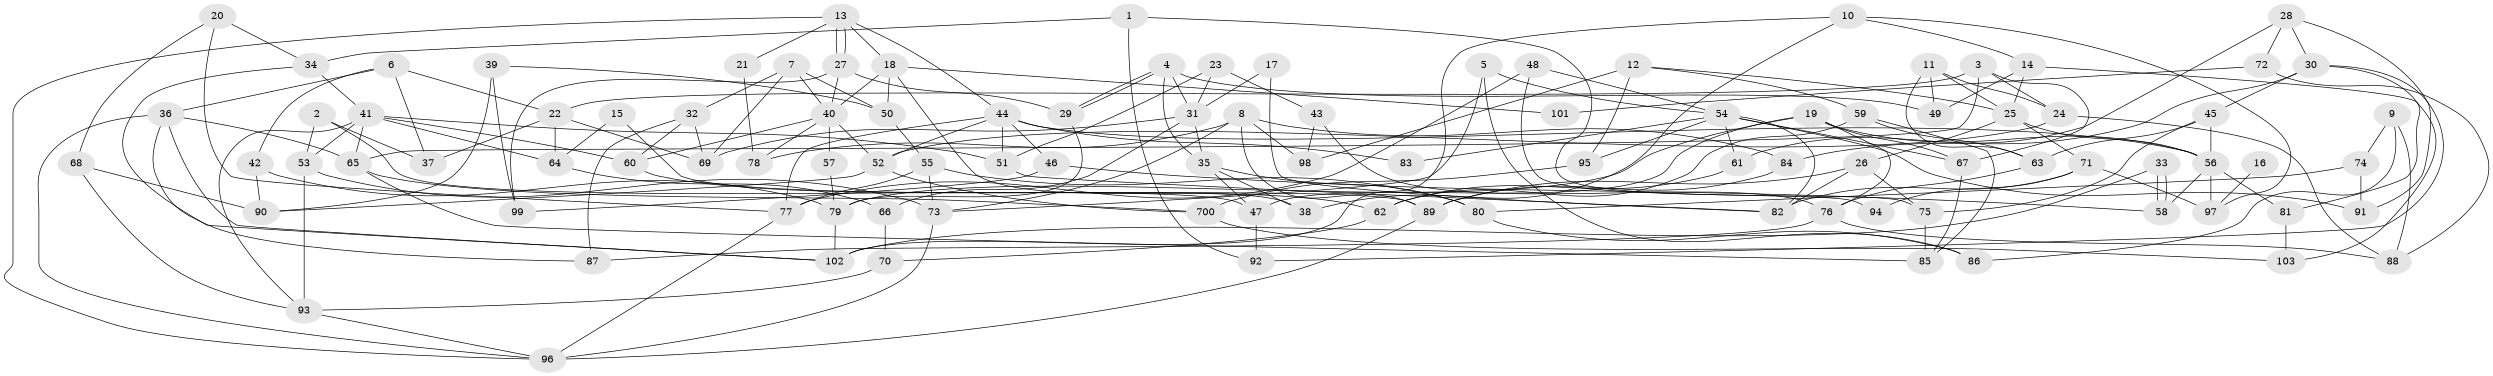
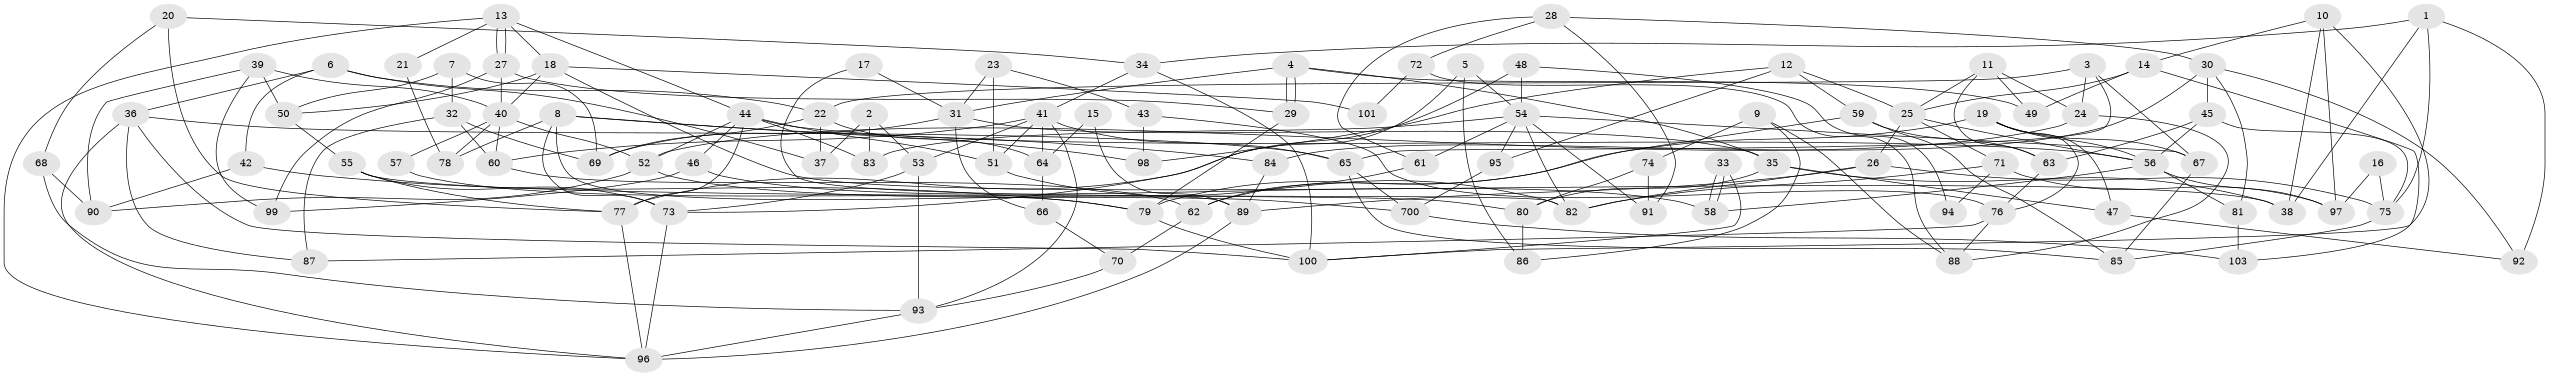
  graph {
    node [color=gray90 style=filled]
    1
    34
    38
    75
    92
    41
-   102
+   102 [label=100]
    85
    2
    37
    47
    53
    73
    93
    3
    22
    24
    65
    67
    69
    64
    88
    52
    n24 [label=700]
    4
    29
    31
    35
    49
    79
    66
    80
    5
    54
    86
    95
    82
    61
    91
    83
    96
    6
    36
    42
    87
    90
    7
    50
    32
    51
    60
    55
    8
    78
    84
    89
    98
    9
    74
    10
    14
    97
    25
    103
    11
    63
    56
    26
    71
    76
    12
    59
    62
    13
    18
    21
    27
    44
    40
    101
    99
    77
    46
    15
    16
    17
    57
    19
    81
    58
    20
    68
    23
    43
    94
    28
    30
    72
    45
    70
    33
    39
    48
    1 -- 34
+   1 -- 38
    1 -- 75
    1 -- 92
    34 -- 41
    34 -- 102
    75 -- 85
    41 -- 53
    41 -- 93
    41 -- 65
    41 -- 64
    41 -- 51
    41 -- 60
    2 -- 37
-   2 -- 47
+   2 -- 83
    2 -- 53
    47 -- 92
    53 -- 73
    53 -- 93
    73 -- 96
    93 -- 96
    3 -- 22
    3 -- 24
    3 -- 65
    3 -- 67
    22 -- 37
    22 -- 69
    22 -- 64
    24 -- 88
    24 -- 52
    65 -- 85
    65 -- n24
    67 -- 85
    64 -- 66
    52 -- n24
    52 -- 90
    n24 -- 103
    4 -- 29
    4 -- 29
    4 -- 31
    4 -- 35
    4 -- 49
    29 -- 79
    31 -- 69
    31 -- 35
    31 -- 66
    35 -- 38
    35 -- 47
    35 -- 80
    79 -- 102
    66 -- 70
    80 -- 86
    5 -- 73
    5 -- 54
    5 -- 86
    54 -- 67
    54 -- 95
    54 -- 82
    54 -- 61
    54 -- 91
    54 -- 83
    95 -- n24
    61 -- 62
    6 -- 37
    6 -- 22
    6 -- 36
    6 -- 42
    36 -- 102
    36 -- 65
    36 -- 96
    36 -- 87
    42 -- 79
    42 -- 90
    7 -- 69
    7 -- 50
    7 -- 32
    50 -- 55
    32 -- 69
    32 -- 87
    32 -- 60
    51 -- 82
    60 -- 62
    55 -- 73
    55 -- 80
    55 -- 77
    8 -- 73
    8 -- 78
    8 -- 84
    8 -- 89
    8 -- 98
    84 -- 89
    89 -- 96
    9 -- 88
    9 -- 86
    9 -- 74
    74 -- 80
    74 -- 91
    10 -- 38
    10 -- 102
    10 -- 14
    10 -- 97
    14 -- 49
    14 -- 25
    14 -- 103
    25 -- 56
    25 -- 26
    25 -- 71
    11 -- 24
    11 -- 49
    11 -- 25
    11 -- 63
    63 -- 76
    56 -- 97
    56 -- 81
    56 -- 58
    26 -- 75
    26 -- 82
    26 -- 89
    71 -- 82
    71 -- 97
    71 -- 94
    76 -- 88
    76 -- 87
    12 -- 95
    12 -- 98
    12 -- 25
    12 -- 59
    59 -- 85
    59 -- 63
    59 -- 62
    62 -- 70
    13 -- 96
    13 -- 18
    13 -- 21
    13 -- 27
    13 -- 27
    13 -- 44
    18 -- 38
    18 -- 50
    18 -- 40
    18 -- 101
    21 -- 78
    27 -- 29
    27 -- 40
    27 -- 99
    44 -- 52
    44 -- 83
    44 -- 51
    44 -- 56
    44 -- 77
    44 -- 46
    40 -- 52
    40 -- 60
    40 -- 78
    40 -- 57
    77 -- 96
    46 -- 99
    46 -- 58
    15 -- 64
    15 -- 89
+   16 -- 75
    16 -- 97
    17 -- 31
    17 -- 82
    57 -- 79
    19 -- 47
    19 -- 67
    19 -- 79
    19 -- 56
    19 -- 76
    81 -- 103
    20 -- 34
    20 -- 77
    20 -- 68
    68 -- 93
    68 -- 90
    23 -- 31
    23 -- 51
    23 -- 43
    43 -- 98
    43 -- 76
    28 -- 61
    28 -- 91
    28 -- 30
    28 -- 72
    30 -- 92
    30 -- 84
    30 -- 81
    30 -- 45
    72 -- 88
    72 -- 101
    45 -- 75
    45 -- 63
    45 -- 56
    70 -- 93
    33 -- 102
    33 -- 58
    33 -- 58
    39 -- 90
    39 -- 50
-   7 -- 40
+   39 -- 40
    39 -- 99
    48 -- 54
    48 -- 77
    48 -- 94
  }
